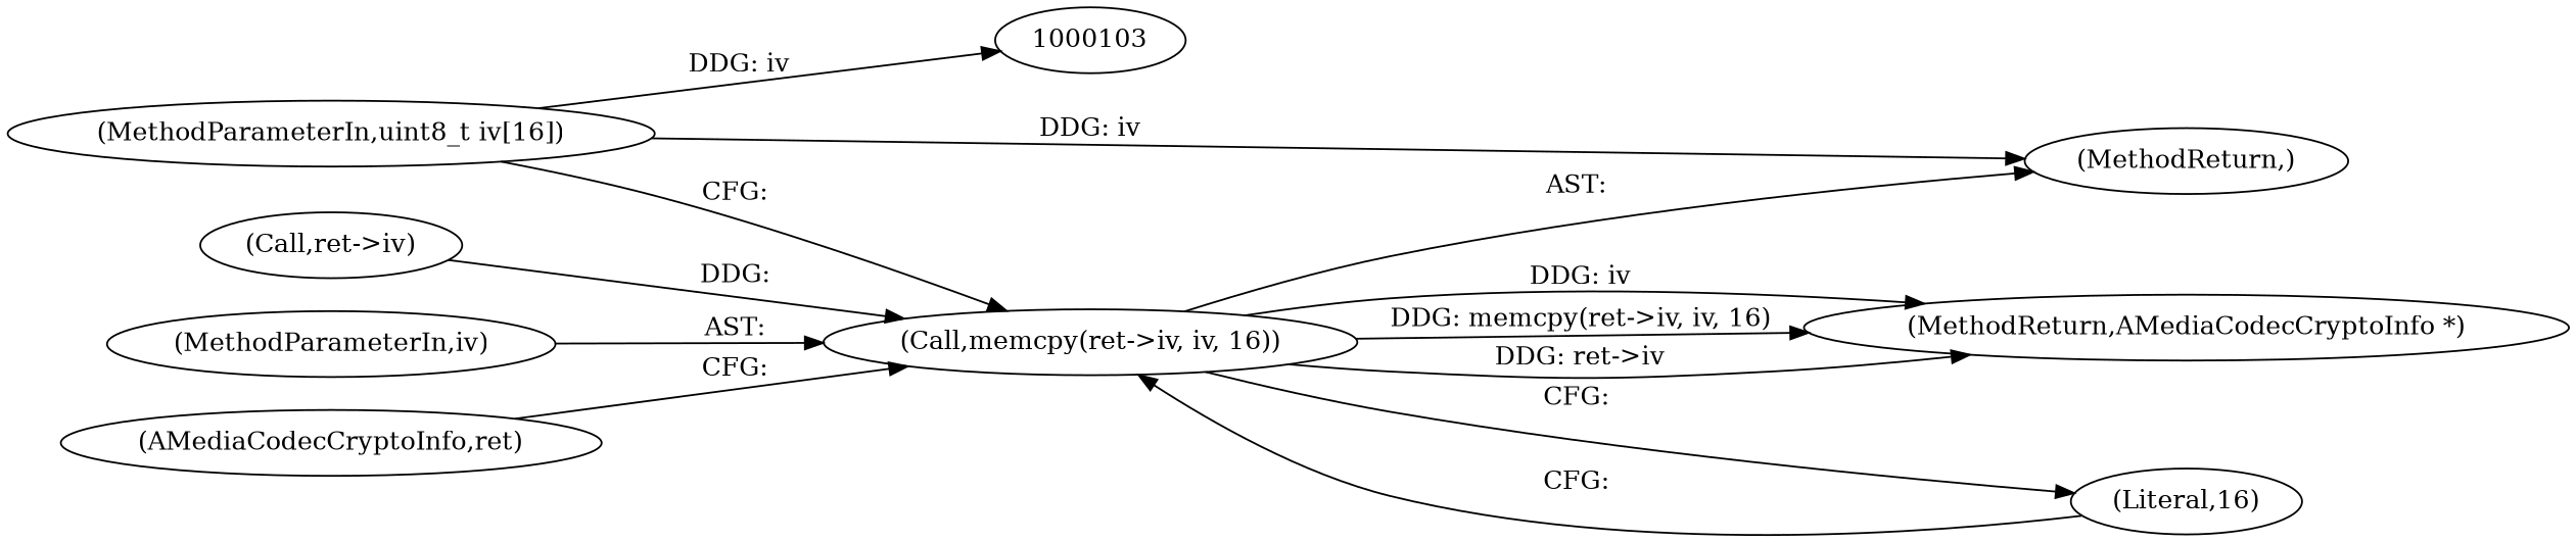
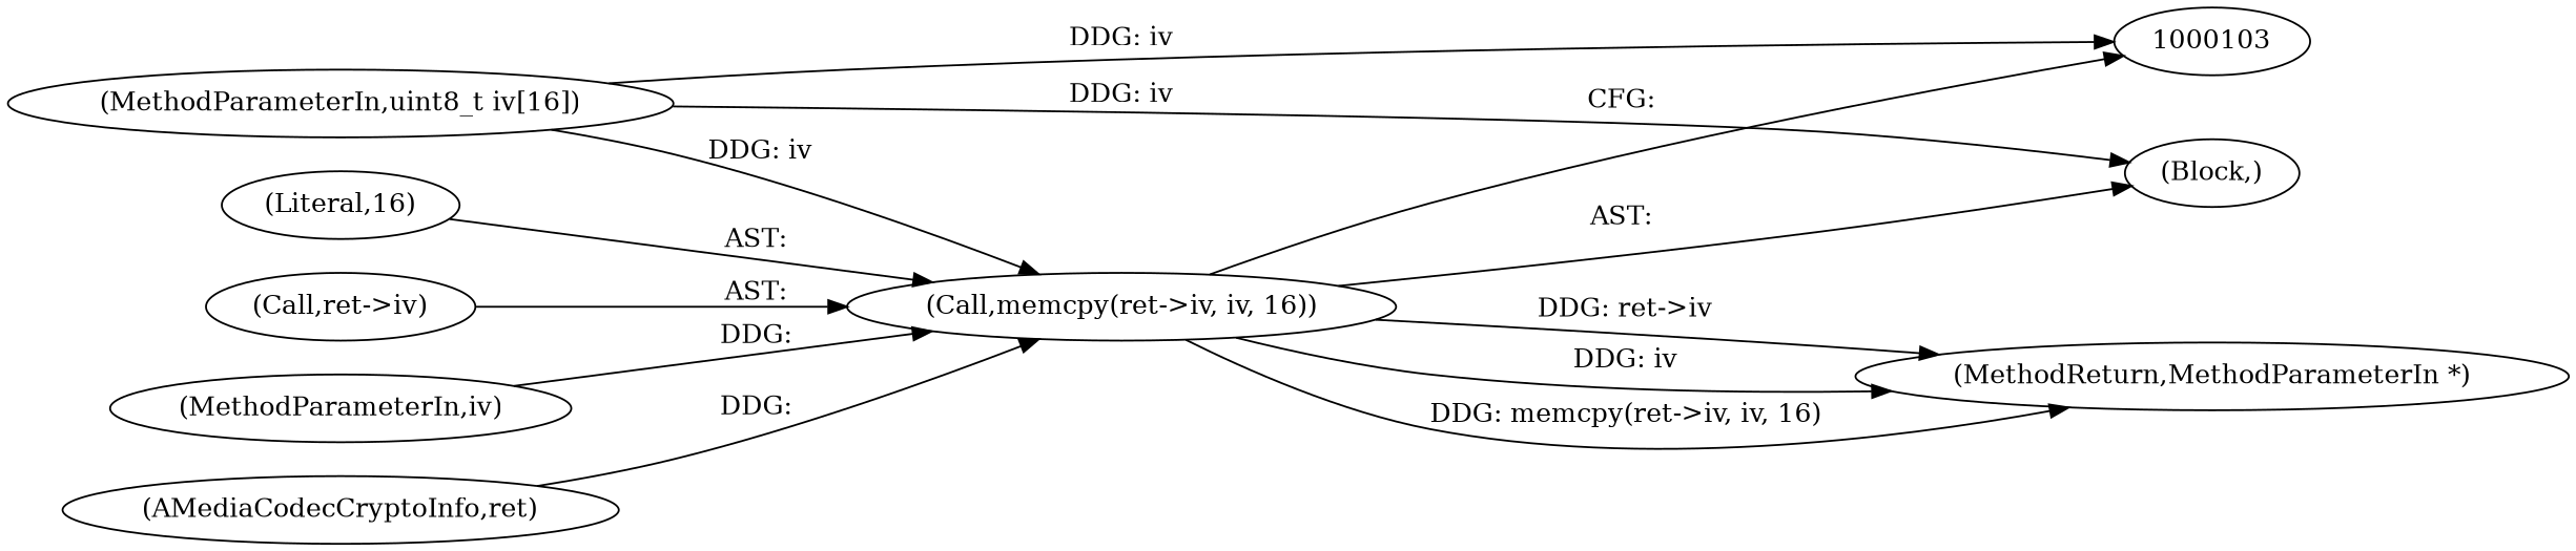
  digraph {
    rankdir=LR
    n1 [label="(MethodParameterIn,uint8_t iv[16])"]
    n2 [label="(Call,memcpy(ret->iv, iv, 16))"]
    1000103
-   n4 [label="(MethodReturn,)"]
-   n5 [label="(MethodReturn,AMediaCodecCryptoInfo *)"]
+   n4 [label="(Block,)"]
+   n5 [label="(MethodReturn,MethodParameterIn *)"]
    n6 [label="(Literal,16)"]
    n7 [label="(Call,ret->iv)"]
    n8 [label="(MethodParameterIn,iv)"]
    n9 [label="(AMediaCodecCryptoInfo,ret)"]
-   n1 -> n2 [label="CFG: "]
+   n1 -> n2 [label="DDG: iv"]
    n1 -> 1000103 [label="DDG: iv"]
    n1 -> n4 [label="DDG: iv"]
    n2 -> n4 [label="AST: "]
    n2 -> n5 [label="DDG: iv"]
    n2 -> n5 [label="DDG: memcpy(ret->iv, iv, 16)"]
    n2 -> n5 [label="DDG: ret->iv"]
-   n2 -> n6 [label="CFG: "]
-   n6 -> n2 [label="CFG: "]
-   n7 -> n2 [label="DDG: "]
-   n8 -> n2 [label="AST: "]
-   n9 -> n2 [label="CFG: "]
+   n2 -> 1000103 [label="CFG: "]
+   n6 -> n2 [label="AST: "]
+   n7 -> n2 [label="AST: "]
+   n8 -> n2 [label="DDG: "]
+   n9 -> n2 [label="DDG: "]
  }
